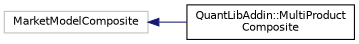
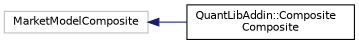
  digraph {
    rankdir=LR
    node [fillcolor=white fontname=Helvetica fontsize=10 shape=record style=filled]
    n1 [color=grey75 height=0.2 label=MarketModelComposite width=0.4]
-   n2 [color=black height=0.2 label="QuantLibAddin::MultiProduct\lComposite" width=0.4]
+   n2 [color=black height=0.2 label="QuantLibAddin::Composite\lComposite" width=0.4]
    n1 -> n2 [color=midnightblue dir=back fontname=Helvetica fontsize=10 labelfontname=Helvetica labelfontsize=10 style=solid]
  }
